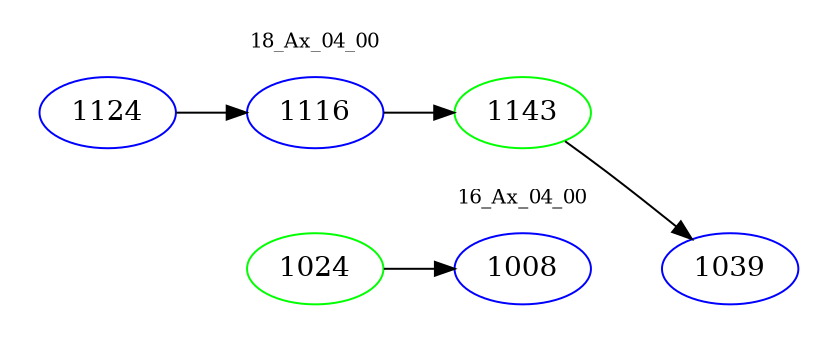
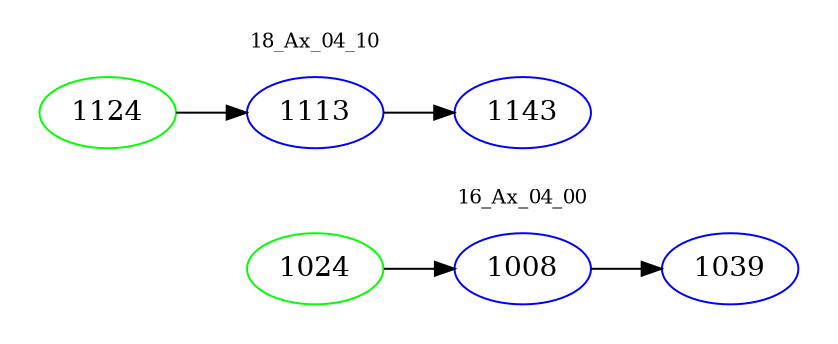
  digraph {
    rankdir=LR
    node [color=green]
    edge [color=black]
-   n1 [color=blue label=1124]
-   n2 [color=blue label=1116]
-   n3 [label=1143]
+   n1 [label=1124]
+   n2 [color=blue label=1113]
+   n3 [color=blue label=1143]
    n4 [label=1024]
    n5 [color=blue label=1008]
    n6 [color=blue label=1039]
    subgraph cluster_1 {
      color=white
      fontsize=10
-     label="18_Ax_04_00"
+     label="18_Ax_04_10"
      n1
      n2
      n3
    }
    subgraph cluster_2 {
      color=white
      fontsize=10
      label="16_Ax_04_00"
      n4
      n5
      n6
    }
    n1 -> n2
    n2 -> n3
    n4 -> n5
-   n3 -> n6
+   n5 -> n6
  }
